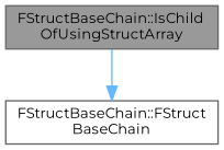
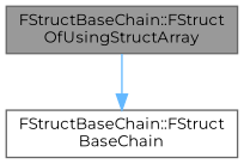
  digraph {
    rankdir=TB
    fontname=Montserrat
    node [fontname=Montserrat fontsize=10 shape=box style=filled]
-   n1 [color=gray40 fillcolor=grey60 fontcolor=black height=0.2 label="FStructBaseChain::IsChild\lOfUsingStructArray" width=0.4]
+   n1 [color=gray40 fillcolor=grey60 fontcolor=black height=0.2 label="FStructBaseChain::FStruct\lOfUsingStructArray" width=0.4]
    n2 [color=grey40 fillcolor=white height=0.2 label="FStructBaseChain::FStruct\lBaseChain" width=0.4]
    n1 -> n2 [color=steelblue1 fontname=Montserrat fontsize=10 labelfontname=Helvetica labelfontsize=10 style=solid]
  }
